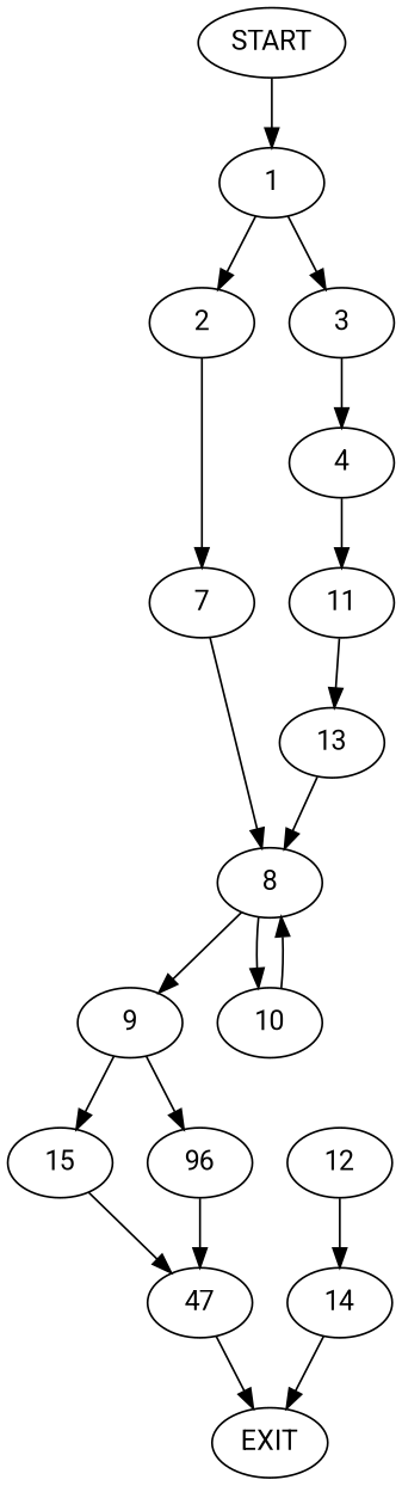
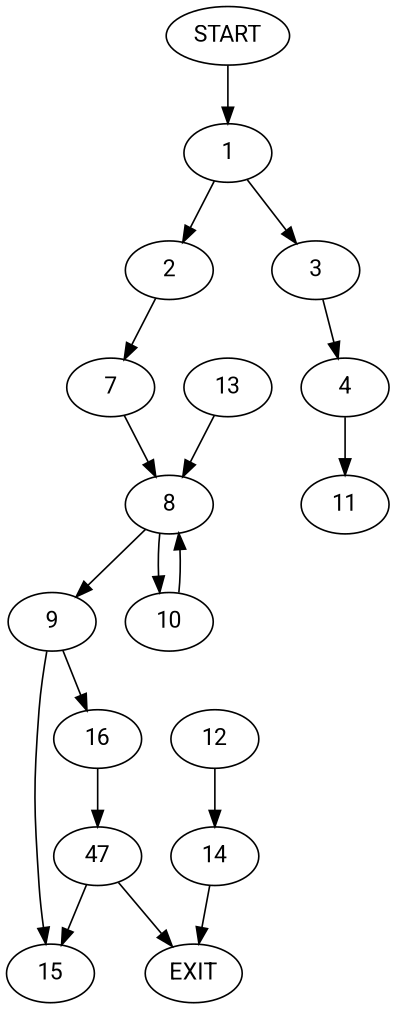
  digraph {
    fontname=Roboto
    node [fontname=Roboto]
    edge [fontname=Roboto]
    n1 [label=START]
    1
    2
    3
    n5 [label=EXIT]
    7
    4
    8
    11
    13
    9
    10
    15
-   16 [label=96]
+   16
    n15 [label=47]
    12
    14
    n1 -> 1
    1 -> 2
    1 -> 3
    2 -> 7
    3 -> 4
    7 -> 8
    4 -> 11
    8 -> 9
    8 -> 10
-   11 -> 13
    13 -> 8
    9 -> 15
    9 -> 16
    10 -> 8
-   15 -> n15
+   n15 -> 15
    16 -> n15
    n15 -> n5
    12 -> 14
    14 -> n5
  }
